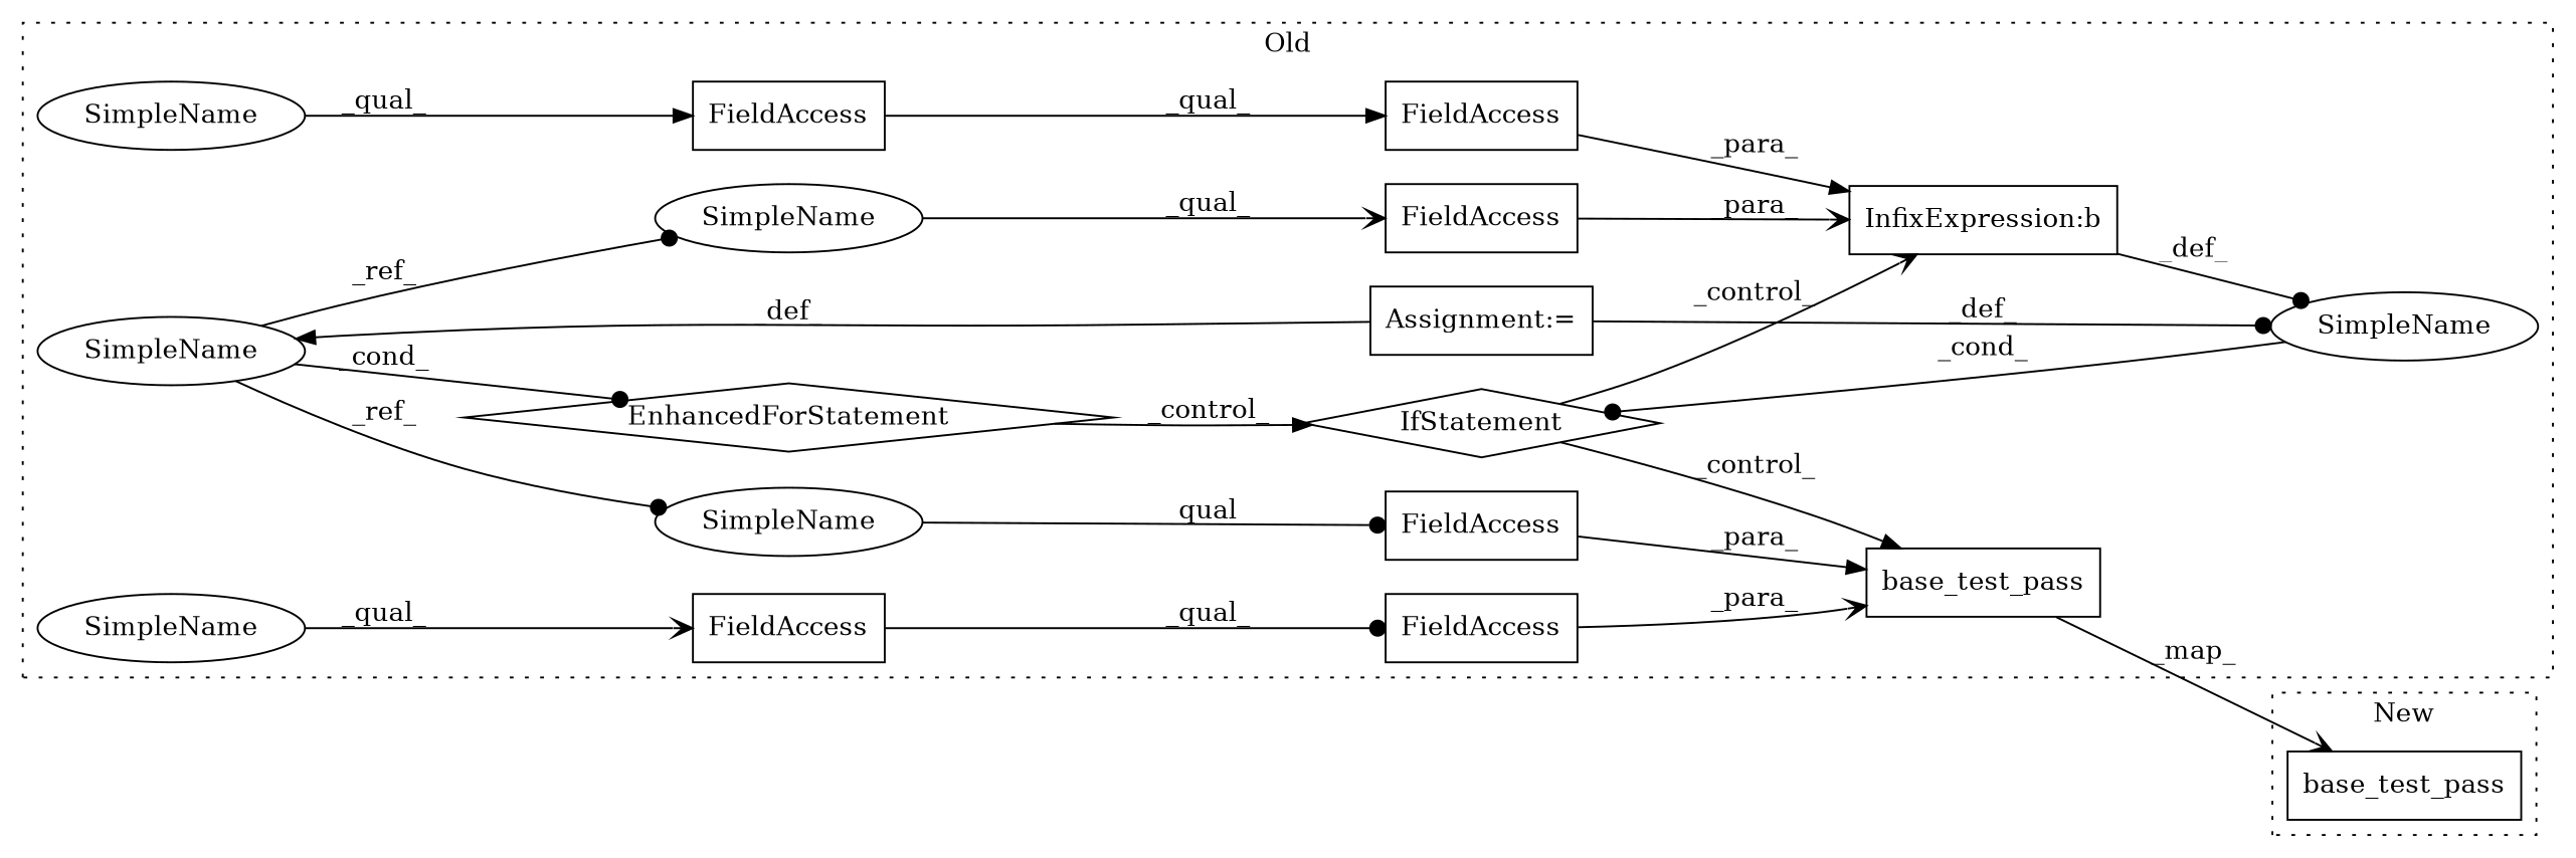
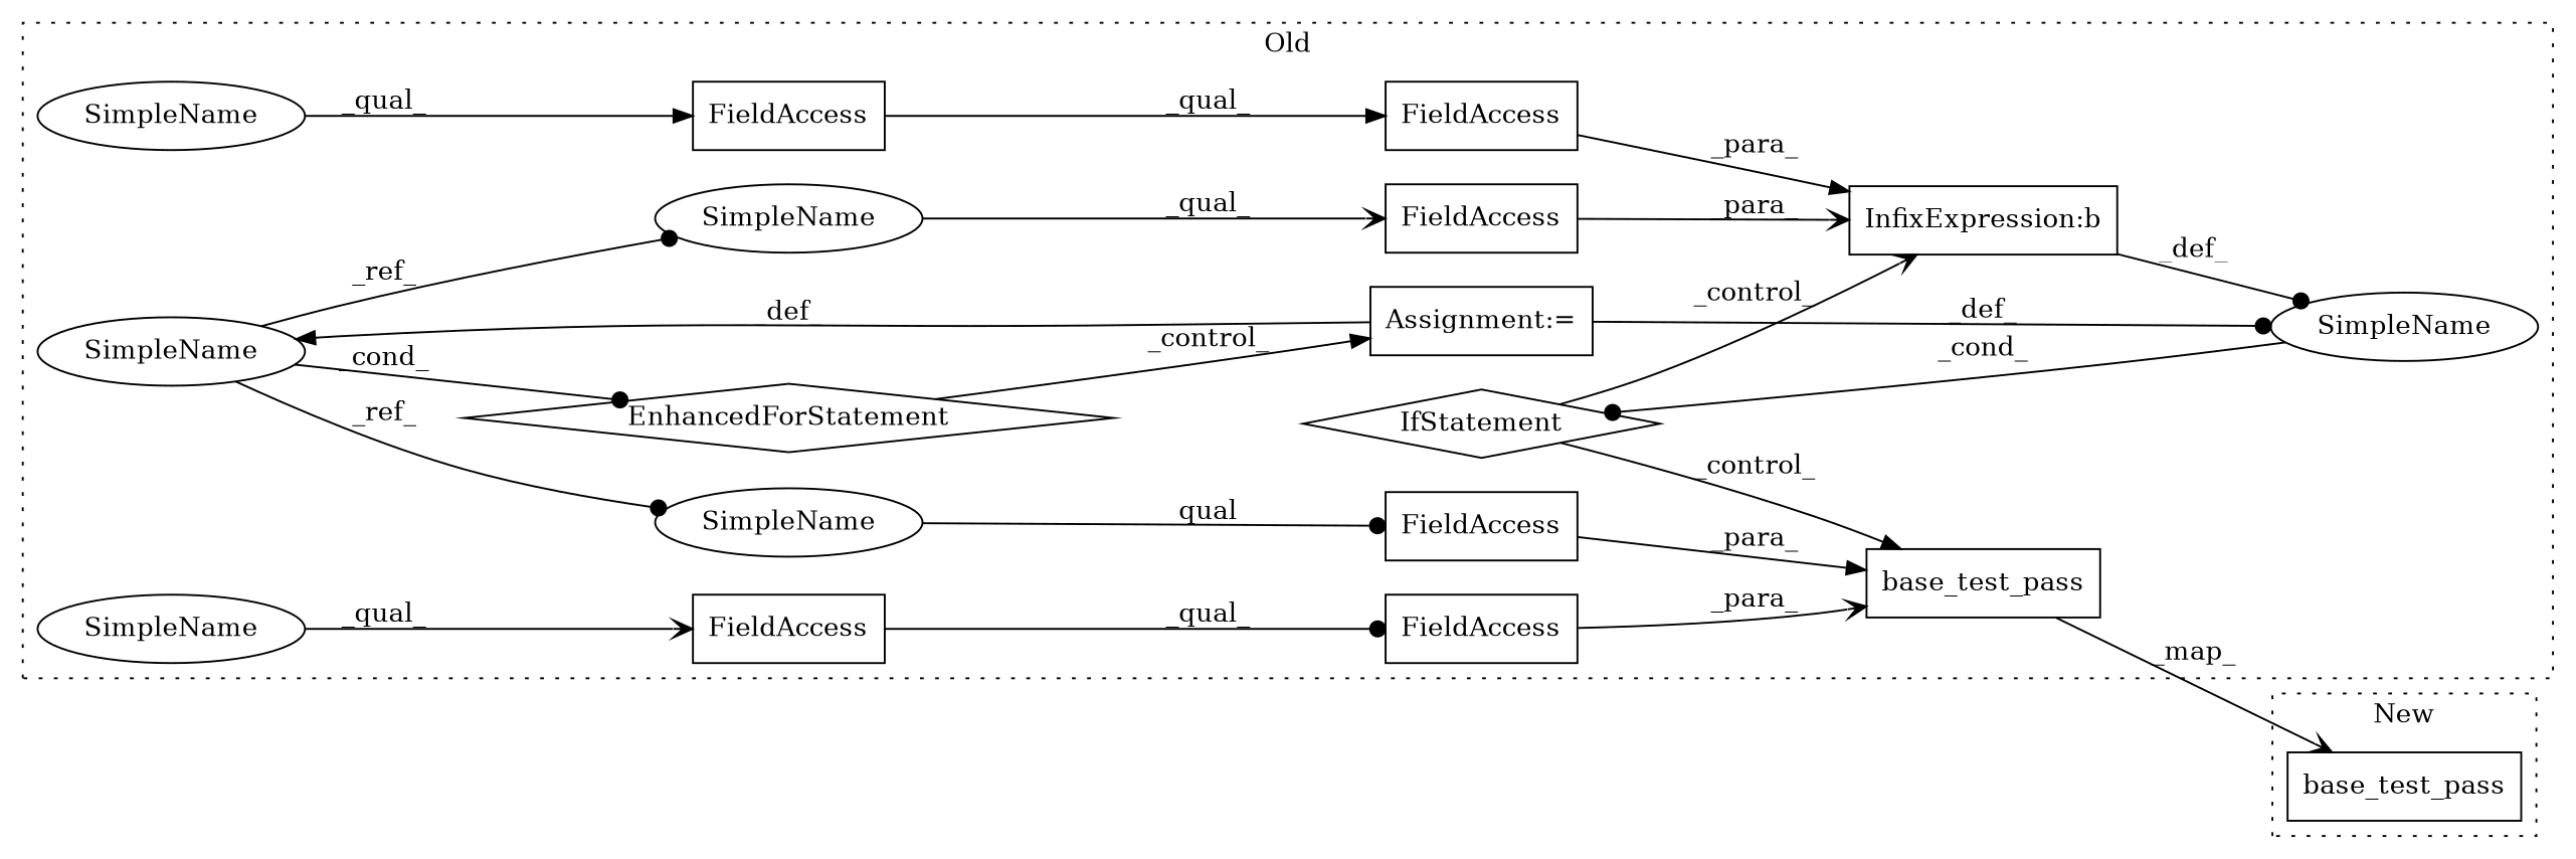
  digraph {
    rankdir=LR
    node [a=22 l=4 s=1168 shape=box]
    edge [arrowhead=dot]
    n1 [a=32 l="15,1" label=base_test_pass s="1221,1331"]
    n2 [a=27 l=3 label="InfixExpression:b" s=1191]
    n3 [l=14 label=FieldAccess]
    n4 [l=14 label=FieldAccess s=1274]
    n5 [l=10 label=FieldAccess s=1263]
    n6 [l=10 label=FieldAccess s=1194]
    n7 [l=23 label=FieldAccess]
    n8 [l=35 label=FieldAccess s=1274]
    n9 [a=70 l="53,2" label=EnhancedForStatement s="1051,1154" shape=diamond]
    n10 [a=42 label=SimpleName shape=ellipse l="" s=""]
    n11 [a=25 l="4,2" label=IfStatement s="1164,1204" shape=diamond]
    n12 [a=42 label=SimpleName s=1140 shape=ellipse]
    n13 [a=7 l="53,2" label="Assignment:=" s="1051,1154"]
    n14 [a=42 label=SimpleName s=1263 shape=ellipse]
    n15 [a=42 label=SimpleName s=1194 shape=ellipse]
    n16 [a=42 label=SimpleName s=1274 shape=ellipse]
    n17 [a=42 label=SimpleName shape=ellipse]
    n18 [a=32 l="15,1" label=base_test_pass s="896,959"]
    subgraph cluster_1 {
      label=Old
      style=dotted
      n1
      n2
      n3
      n4
      n5
      n6
      n7
      n8
      n9
      n10
      n11
      n12
      n13
      n14
      n15
      n16
      n17
    }
    subgraph cluster_2 {
      label=New
      style=dotted
      n18
    }
    n1 -> n18 [arrowhead=vee label=_map_]
    n2 -> n10 [label=_def_]
    n3 -> n7 [arrowhead=normal label=_qual_]
    n4 -> n8 [label=_qual_]
    n5 -> n1 [arrowhead=normal label=_para_]
    n6 -> n2 [arrowhead=vee label=_para_]
    n7 -> n2 [arrowhead=normal label=_para_]
    n8 -> n1 [arrowhead=vee label=_para_]
-   n9 -> n11 [arrowhead=normal label=_control_]
+   n9 -> n13 [arrowhead=normal label=_control_]
    n10 -> n11 [label=_cond_]
    n11 -> n1 [arrowhead=normal label=_control_]
    n11 -> n2 [arrowhead=vee label=_control_]
    n12 -> n9 [label=_cond_]
    n12 -> n14 [label=_ref_]
    n12 -> n15 [label=_ref_]
    n13 -> n10 [label=_def_]
    n13 -> n12 [arrowhead=normal label=_def_]
    n14 -> n5 [label=_qual_]
    n15 -> n6 [arrowhead=vee label=_qual_]
    n16 -> n4 [arrowhead=vee label=_qual_]
    n17 -> n3 [arrowhead=normal label=_qual_]
  }
